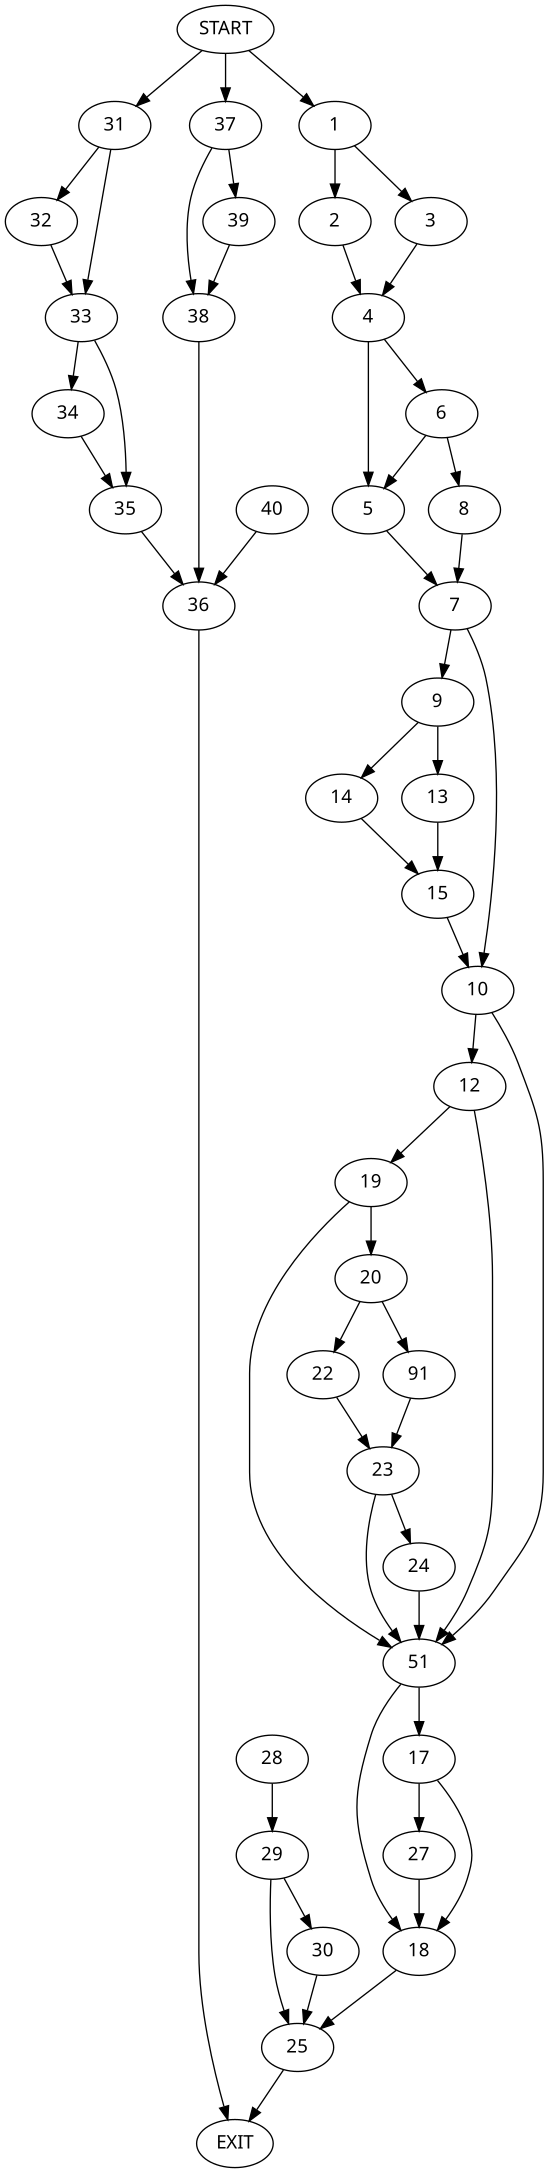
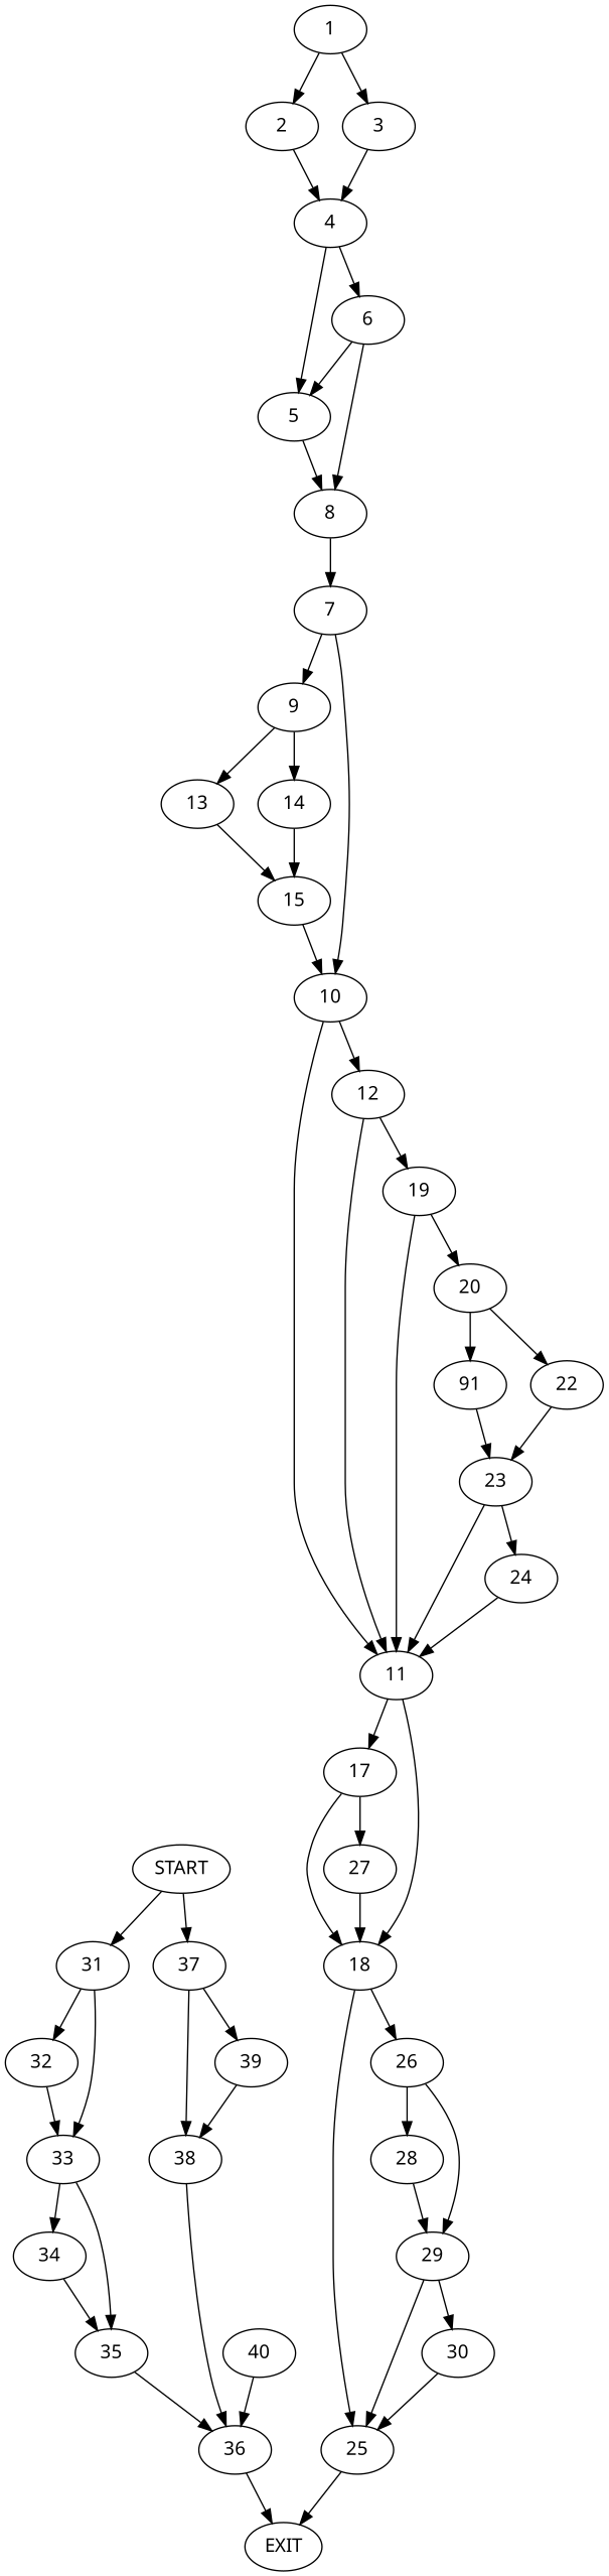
  digraph {
    fontname="Noto Sans"
    node [fontname="Noto Sans"]
    edge [fontname="Noto Sans"]
    n1 [label=START]
    1
    31
    37
    2
    3
    32
    33
    38
    39
    n11 [label=EXIT]
    4
    5
    6
    7
    8
    9
    10
    13
    14
-   11 [label=51]
+   11
    12
    15
    17
    18
    19
    27
    25
+   26
    20
    28
    29
    n33 [label=91]
    22
    23
    24
    30
    34
    35
    36
    40
-   n1 -> 1
    n1 -> 31
    n1 -> 37
    1 -> 2
    1 -> 3
    31 -> 32
    31 -> 33
    37 -> 38
    37 -> 39
    2 -> 4
    3 -> 4
    32 -> 33
    33 -> 34
    33 -> 35
    38 -> 36
    39 -> 38
    4 -> 5
    4 -> 6
-   5 -> 7
+   5 -> 8
    6 -> 5
    6 -> 8
    7 -> 9
    7 -> 10
    8 -> 7
    9 -> 13
    9 -> 14
    10 -> 11
    10 -> 12
    13 -> 15
    14 -> 15
    11 -> 17
    11 -> 18
    12 -> 11
    12 -> 19
    15 -> 10
    17 -> 18
    17 -> 27
    18 -> 25
+   18 -> 26
    19 -> 11
    19 -> 20
    27 -> 18
    25 -> n11
+   26 -> 28
+   26 -> 29
    20 -> n33
    20 -> 22
    28 -> 29
    29 -> 25
    29 -> 30
    n33 -> 23
    22 -> 23
    23 -> 11
    23 -> 24
    24 -> 11
    30 -> 25
    34 -> 35
    35 -> 36
    36 -> n11
    40 -> 36
  }
